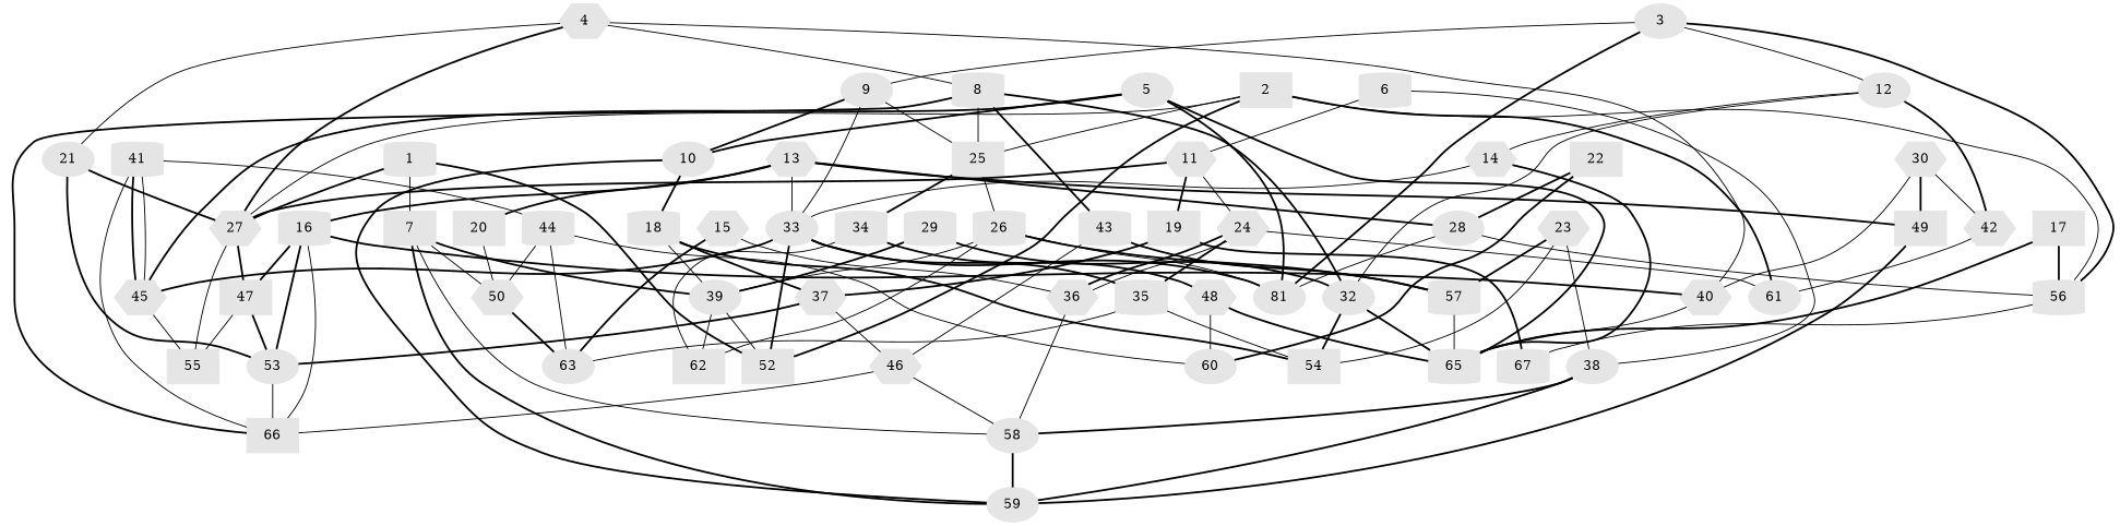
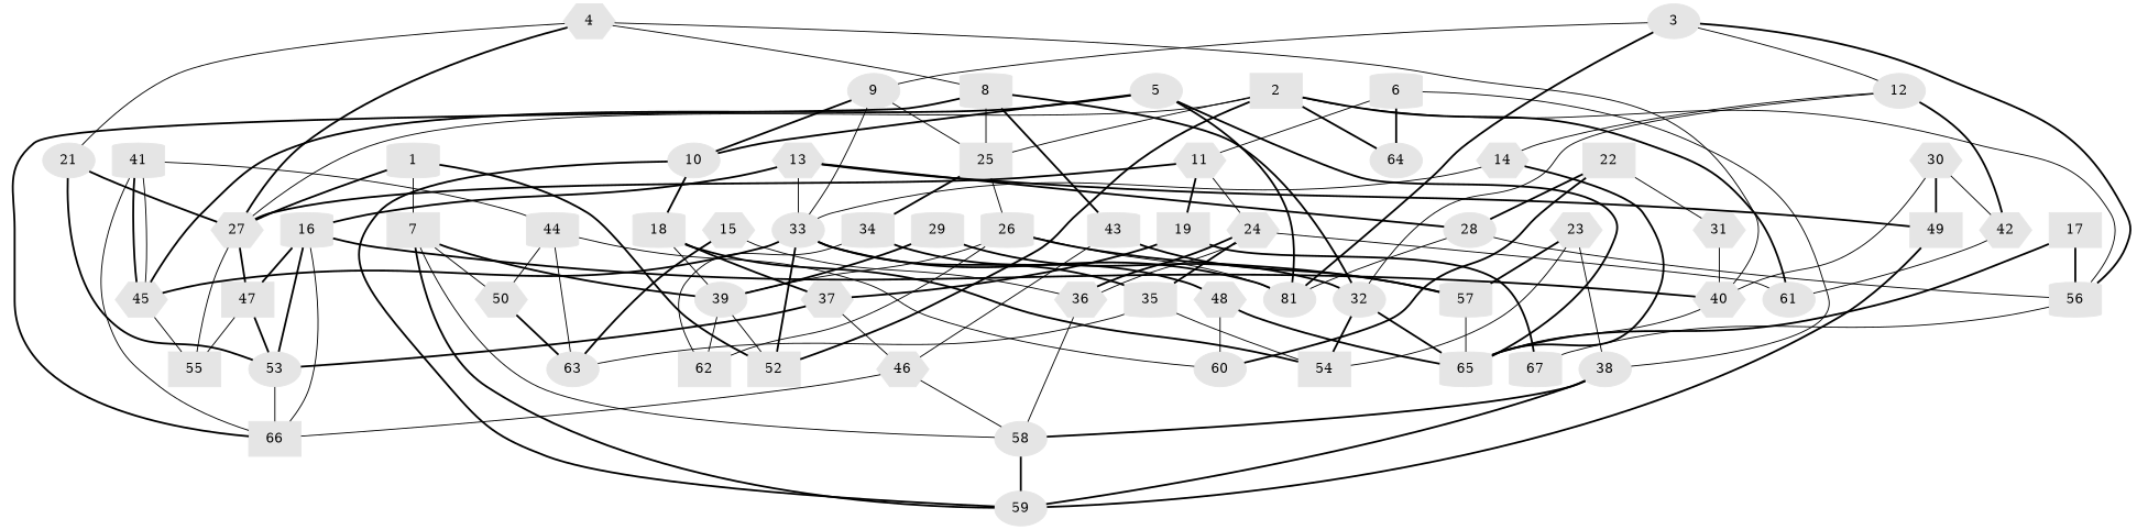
  graph {
    node [color=gray90 shape=ellipse style=filled]
    edge [style=bold]
    1 [shape=cylinder]
    7 [shape=box]
    27 [shape=hexagon]
    52 [shape=box]
    39
    50 [shape=hexagon]
    58
    59
    47 [shape=box]
    55 [shape=box]
    2 [shape=box]
    25 [shape=box]
    56 [shape=cylinder]
    61
+   64
    26 [shape=cylinder]
    34 [shape=cylinder]
    67 [shape=cylinder]
    3
    9
    12
    n22 [label=81]
    10
    33
    32
    14 [shape=hexagon]
    42 [shape=hexagon]
    4 [shape=hexagon]
    8 [shape=cylinder]
    21
    40 [shape=hexagon]
    43 [shape=cylinder]
    66 [shape=box]
    53
    65 [shape=cylinder]
    5
    45 [shape=hexagon]
    18 [shape=cylinder]
    6 [shape=cylinder]
    11 [shape=hexagon]
    38
    19 [shape=box]
    24 [shape=hexagon]
    62 [shape=box]
    63
    54 [shape=box]
    57 [shape=cylinder]
    46 [shape=hexagon]
    35 [shape=cylinder]
    37 [shape=hexagon]
    36 [shape=hexagon]
    13 [shape=hexagon]
    16 [shape=cylinder]
-   20 [shape=box]
    28
    49 [shape=box]
    15 [shape=hexagon]
    17 [shape=box]
    22 [shape=box]
+   31 [shape=hexagon]
    60
    23 [shape=hexagon]
    48 [shape=hexagon]
    29 [shape=cylinder]
    30 [shape=hexagon]
    41 [shape=cylinder]
    44 [shape=cylinder]
    1 -- 7 [style=solid]
    1 -- 27
    1 -- 52
    7 -- 39
    7 -- 50 [style=solid]
    7 -- 58 [style=solid]
    7 -- 59
    27 -- 47
    27 -- 55 [style=solid]
    39 -- 52 [style=solid]
    39 -- 62 [style=solid]
    50 -- 63
    58 -- 59
    47 -- 55 [style=solid]
    47 -- 53
    2 -- 27 [style=solid]
    2 -- 52
    2 -- 25 [style=solid]
    2 -- 56 [style=solid]
    2 -- 61
+   2 -- 64
    25 -- 26 [style=solid]
    25 -- 34
    56 -- 67 [style=solid]
    26 -- 39 [style=solid]
    26 -- n22 [style=solid]
    26 -- 62 [style=solid]
    26 -- 57
    34 -- 62 [style=solid]
    34 -- 48
    3 -- 56
    3 -- 9 [style=solid]
    3 -- 12 [style=solid]
    3 -- n22
    9 -- 25 [style=solid]
    9 -- 10
    9 -- 33 [style=solid]
    12 -- 32 [style=solid]
    12 -- 14 [style=solid]
    12 -- 42
    10 -- 59
    10 -- 18
    33 -- 52
    33 -- n22
    33 -- 45
    33 -- 35
    32 -- 65
    32 -- 54
    14 -- 33 [style=solid]
    14 -- 65
    42 -- 61 [style=solid]
    4 -- 27
    4 -- 8 [style=solid]
    4 -- 21 [style=solid]
    4 -- 40 [style=solid]
    8 -- 25 [style=solid]
    8 -- 32
    8 -- 43
    8 -- 66
    21 -- 27
    21 -- 53
    40 -- 65 [style=solid]
    43 -- 57
    43 -- 46 [style=solid]
    53 -- 66 [style=solid]
    5 -- n22
    5 -- 10
    5 -- 65
    5 -- 45
    45 -- 55 [style=solid]
    18 -- 39 [style=solid]
    18 -- 54
    18 -- 37
+   6 -- 64
    6 -- 11 [style=solid]
    6 -- 38 [style=solid]
    11 -- 27
    11 -- 19
    11 -- 24 [style=solid]
    38 -- 58
    38 -- 59
    19 -- 67
    19 -- 37
    24 -- 61 [style=solid]
    24 -- 35
    24 -- 36
    24 -- 36 [style=solid]
    57 -- 65 [style=solid]
    46 -- 58 [style=solid]
    46 -- 66 [style=solid]
    35 -- 63 [style=solid]
    35 -- 54 [style=solid]
    37 -- 53
    37 -- 46 [style=solid]
    36 -- 58 [style=solid]
    13 -- 33 [style=solid]
    13 -- 16
-   13 -- 20
    13 -- 28
    13 -- 49
    16 -- 47
    16 -- 40
    16 -- 66 [style=solid]
    16 -- 53
-   20 -- 50 [style=solid]
    28 -- 56 [style=solid]
    28 -- n22 [style=solid]
    49 -- 59
    15 -- 63
    15 -- 36 [style=solid]
    17 -- 56
    17 -- 65
    22 -- 28
+   22 -- 31 [style=solid]
    22 -- 60
+   31 -- 40 [style=solid]
    23 -- 38 [style=solid]
    23 -- 54 [style=solid]
    23 -- 57
    48 -- 65
    48 -- 60 [style=solid]
    29 -- 39
    29 -- 32
    30 -- 42 [style=solid]
    30 -- 40 [style=solid]
    30 -- 49
    41 -- 66 [style=solid]
    41 -- 45
    41 -- 45 [style=solid]
    41 -- 44 [style=solid]
    44 -- 50 [style=solid]
    44 -- 63 [style=solid]
    44 -- 60 [style=solid]
  }
